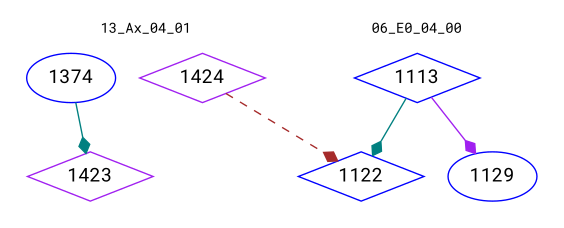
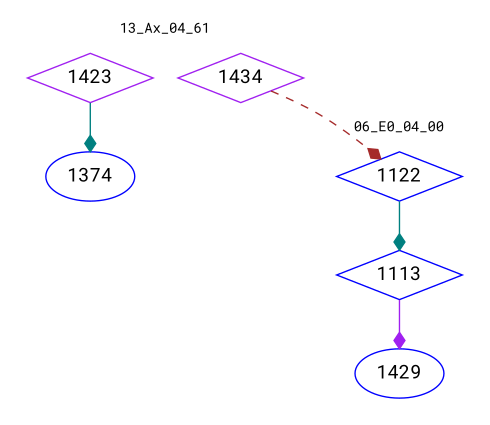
  digraph {
    fontname="Roboto Mono"
    node [color=blue fontname="Roboto Mono" shape=diamond]
    edge [arrowhead=diamond color=teal fontname="Roboto Mono" style=solid]
-   n1 [color=purple label=1424]
+   n1 [color=purple label=1434]
    n2 [label=1374 shape=ellipse]
    n3 [color=purple label=1423]
    n4 [label=1122]
    n5 [label=1113]
-   n6 [label=1129 shape=ellipse]
+   n6 [label=1429 shape=ellipse]
    subgraph cluster_1 {
      color=white
      fontsize=10
-     label="13_Ax_04_01"
+     label="13_Ax_04_61"
      n1
      n2
      n3
    }
    subgraph cluster_2 {
      color=white
      fontsize=10
      label="06_E0_04_00"
      n4
      n5
      n6
    }
    n1 -> n4 [color=brown style=dashed]
-   n2 -> n3
-   n5 -> n4
+   n3 -> n2
+   n4 -> n5
    n5 -> n6 [color=purple]
  }
